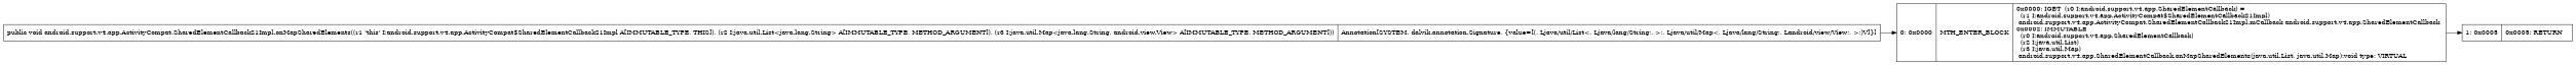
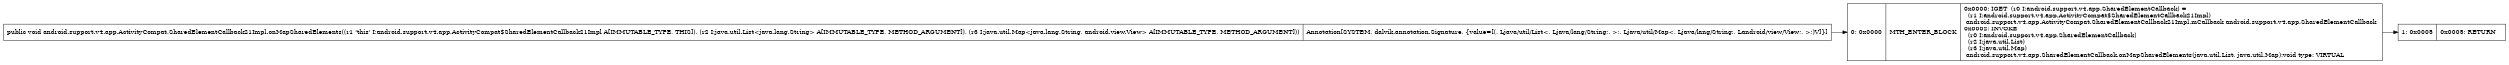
  digraph {
    rankdir=LR
    node [shape=record]
-   n1 [label="{0\:\ 0x0000|MTH_ENTER_BLOCK\l|0x0000: IGET  (r0 I:android.support.v4.app.SharedElementCallback) = \l  (r1 I:android.support.v4.app.ActivityCompat$SharedElementCallback21Impl)\l android.support.v4.app.ActivityCompat.SharedElementCallback21Impl.mCallback android.support.v4.app.SharedElementCallback \l0x0002: IMMUTABLE  \l  (r0 I:android.support.v4.app.SharedElementCallback)\l  (r2 I:java.util.List)\l  (r3 I:java.util.Map)\l android.support.v4.app.SharedElementCallback.onMapSharedElements(java.util.List, java.util.Map):void type: VIRTUAL \l}"]
+   n1 [label="{0\:\ 0x0000|MTH_ENTER_BLOCK\l|0x0000: IGET  (r0 I:android.support.v4.app.SharedElementCallback) = \l  (r1 I:android.support.v4.app.ActivityCompat$SharedElementCallback21Impl)\l android.support.v4.app.ActivityCompat.SharedElementCallback21Impl.mCallback android.support.v4.app.SharedElementCallback \l0x0002: INVOKE  \l  (r0 I:android.support.v4.app.SharedElementCallback)\l  (r2 I:java.util.List)\l  (r3 I:java.util.Map)\l android.support.v4.app.SharedElementCallback.onMapSharedElements(java.util.List, java.util.Map):void type: VIRTUAL \l}"]
    n2 [label="{1\:\ 0x0005|0x0005: RETURN   \l}"]
    n3 [label="{public void android.support.v4.app.ActivityCompat.SharedElementCallback21Impl.onMapSharedElements((r1 'this' I:android.support.v4.app.ActivityCompat$SharedElementCallback21Impl A[IMMUTABLE_TYPE, THIS]), (r2 I:java.util.List\<java.lang.String\> A[IMMUTABLE_TYPE, METHOD_ARGUMENT]), (r3 I:java.util.Map\<java.lang.String, android.view.View\> A[IMMUTABLE_TYPE, METHOD_ARGUMENT]))  | Annotation[SYSTEM, dalvik.annotation.Signature, \{value=[(, Ljava\/util\/List\<, Ljava\/lang\/String;, \>;, Ljava\/util\/Map\<, Ljava\/lang\/String;, Landroid\/view\/View;, \>;)V]\}]\l}"]
    n1 -> n2
    n3 -> n1
  }
